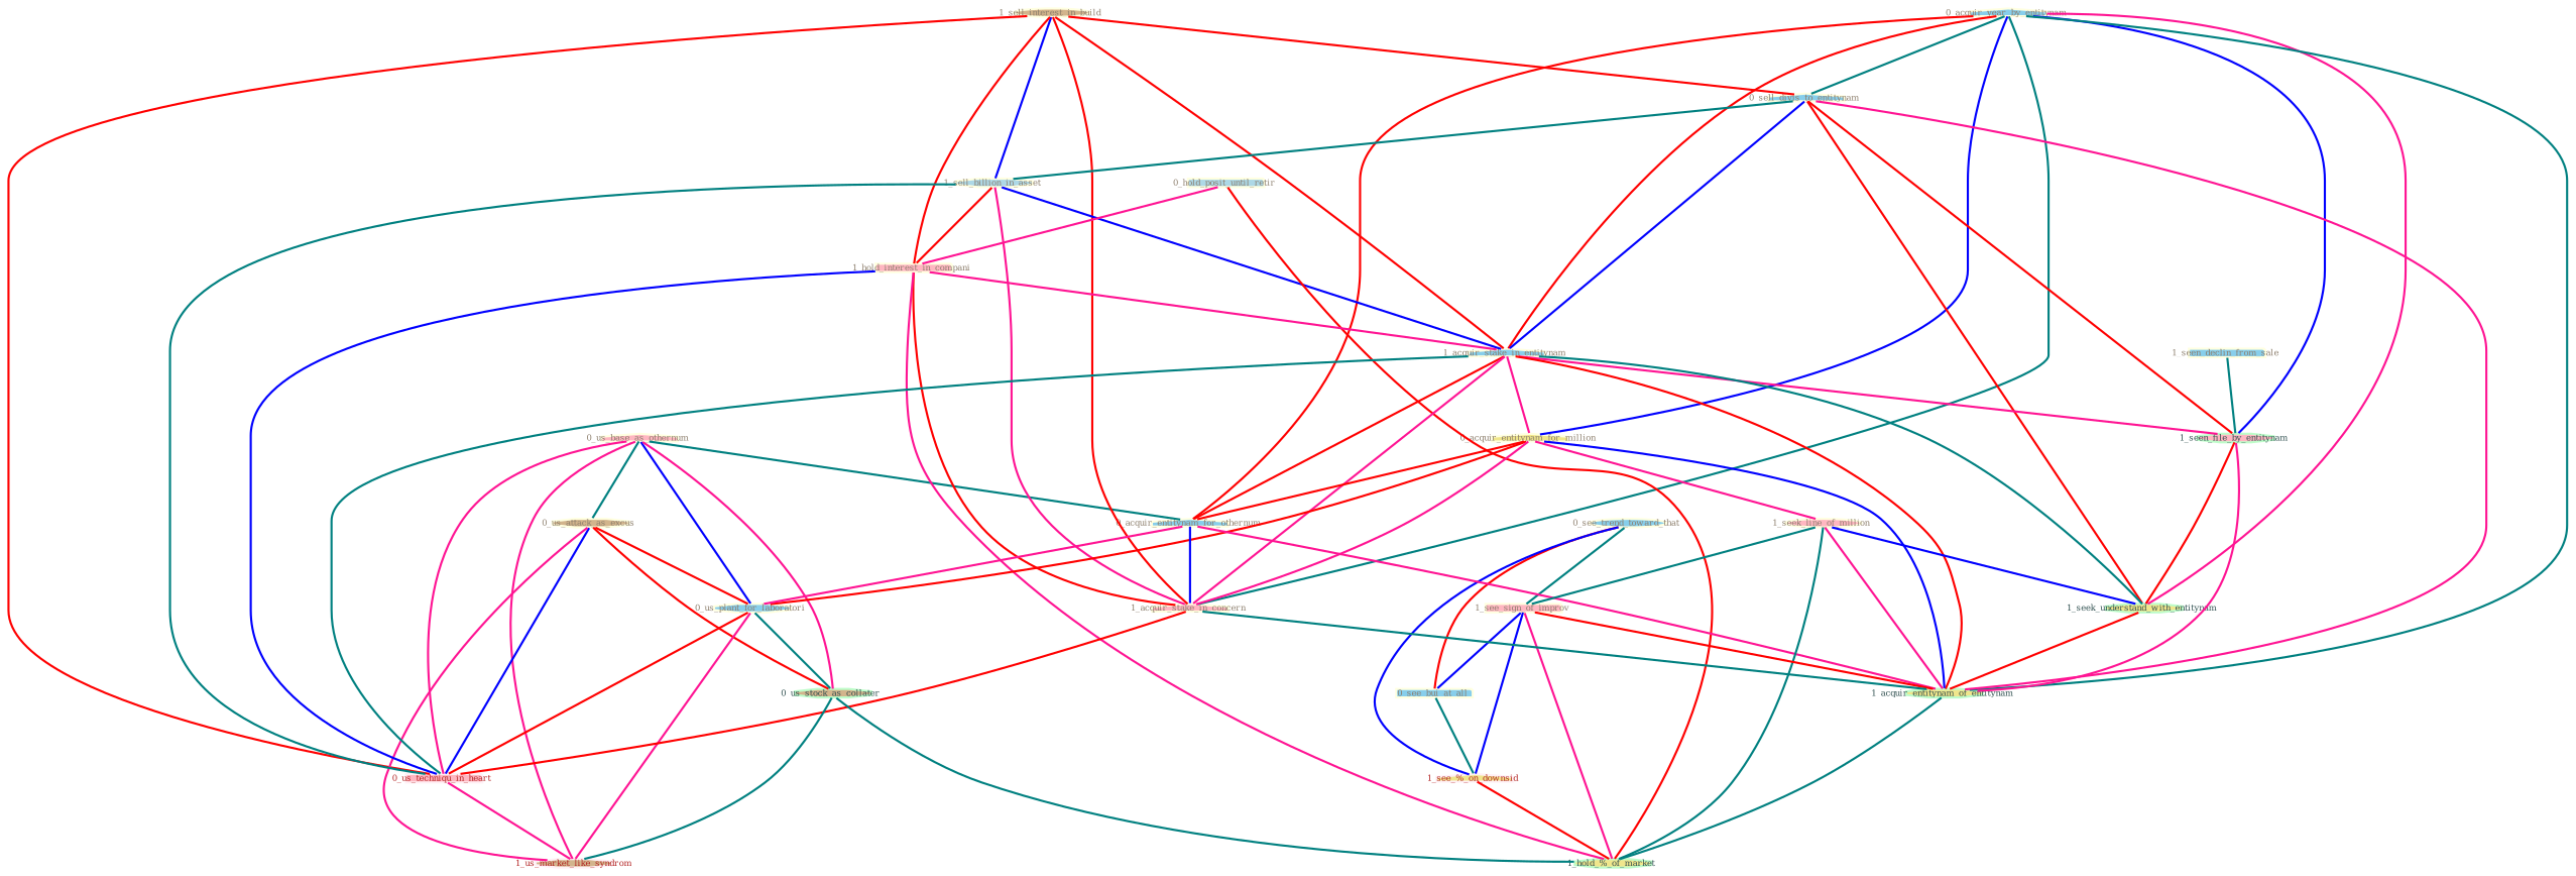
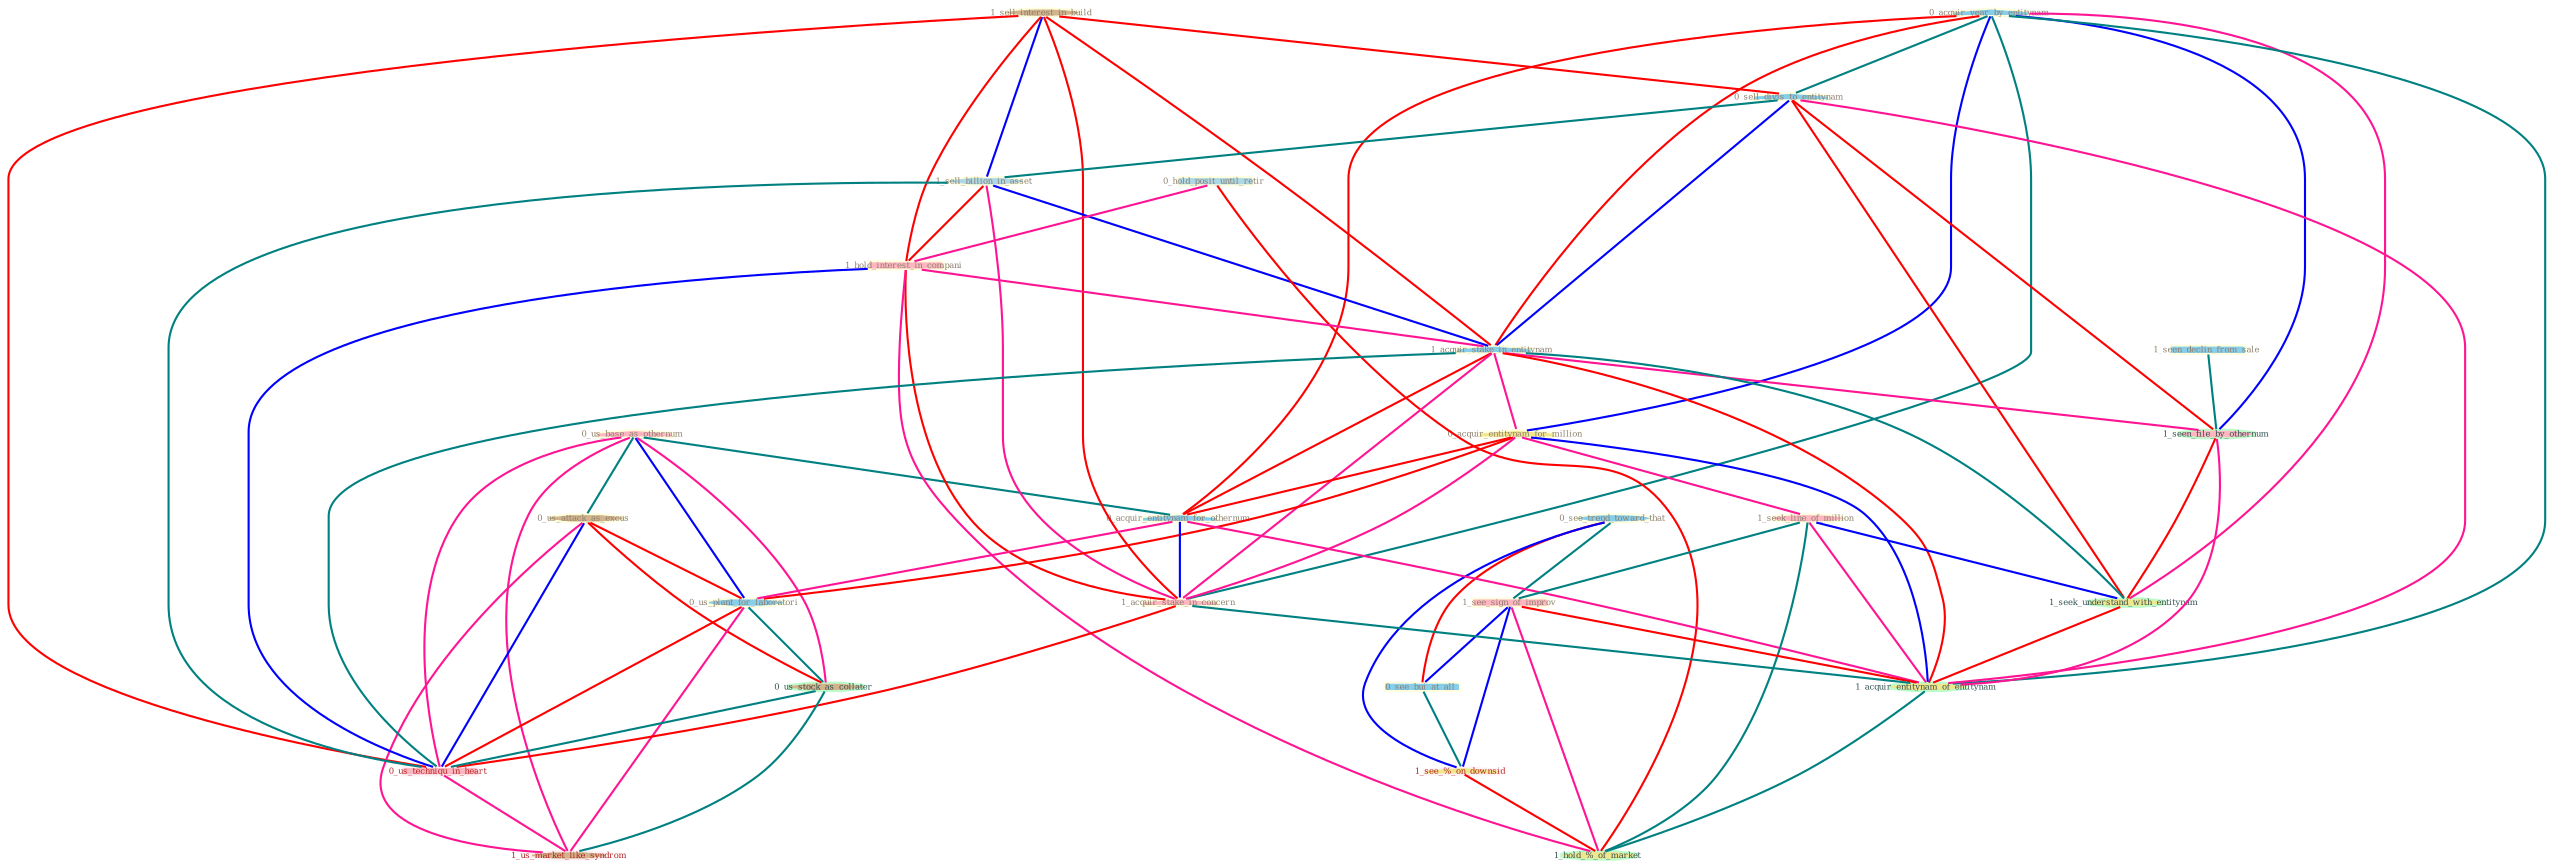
  graph {
    node [color="#ffffe0" fillcolor=skyblue fixedsize=true fontcolor="#8b7d6b" fontsize=4 shape=octagon style=filled]
    edge [color=red w=1]
    "0_us_base_as_othernum " [fillcolor=lightpink height=.06 shape=house width=.5]
    "1_sell_interest_in_build " [fillcolor=tan height=.06 shape=ellipse width=.5]
    "0_acquir_year_by_entitynam " [height=.06 shape=house width=.5]
    "0_sell_divis_to_entitynam " [height=.06 shape=house width=.5]
    "0_us_attack_as_excus " [fillcolor=tan height=.06 width=.5]
    "1_sell_billion_in_asset " [fillcolor=lightblue height=.06 width=.5]
    "0_hold_posit_until_retir " [fillcolor=lightblue height=.06 shape=note width=.5]
    "0_see_trend_toward_that " [height=.06 shape=ellipse width=.5]
    "1_hold_interest_in_compani " [fillcolor=lightpink height=.06 shape=note width=.5]
    "1_acquir_stake_in_entitynam " [height=.06 shape=house width=.5]
    "0_acquir_entitynam_for_million " [fillcolor=khaki height=.06 shape=house width=.5]
    "1_seen_declin_from_sale " [height=.06 shape=note width=.5]
    "0_acquir_entitynam_for_othernum " [height=.06 shape=house width=.5]
    "1_seek_line_of_million " [fillcolor=lightpink height=.06 shape=ellipse width=.5]
    "1_see_sign_of_improv " [fillcolor=lightpink height=.06 shape=note width=.5]
    "0_see_bui_at_all " [height=.06 shape=note width=.5]
    "0_us_plant_for_laboratori " [height=.06 width=.5]
    "1_acquir_stake_in_concern " [fillcolor=lightpink height=.06 shape=house width=.5]
    "0_us_techniqu_in_heart " [color="#fff0f5" fillcolor=lightpink fontcolor="#b22222" height=.06 shape=note width=.5]
    "1_see_%_on_downsid " [color="#fff0f5" fillcolor=khaki fontcolor="#b22222" height=.06 shape=house width=.5]
    n21 [color="#fff0f5" fillcolor=tan fontcolor="#b22222" height=.06 label="1_us_market_like_syndrom" width=.5]
    "0_us_stock_as_collater " [color="#BDFCC9" fillcolor=tan fontcolor="#2f4f4f" height=.06 width=.5]
-   "1_seen_file_by_entitynam " [color="#BDFCC9" fillcolor=lightpink fontcolor="#2f4f4f" height=.06 width=.5]
+   "1_seen_file_by_entitynam " [color="#BDFCC9" fillcolor=lightpink fontcolor="#2f4f4f" height=.06 width=.5 label="1_seen_file_by_othernum"]
    "1_seek_understand_with_entitynam " [color="#BDFCC9" fillcolor=khaki fontcolor="#2f4f4f" height=.06 width=.5]
    "1_acquir_entitynam_of_entitynam " [color="#BDFCC9" fillcolor=khaki fontcolor="#2f4f4f" height=.06 width=.5]
    "1_hold_%_of_market " [color="#BDFCC9" fillcolor=khaki fontcolor="#2f4f4f" height=.06 width=.5]
    subgraph sub_1 {
      "0_us_base_as_othernum "
      "1_sell_interest_in_build "
      "0_acquir_year_by_entitynam "
      "0_sell_divis_to_entitynam "
      "0_us_attack_as_excus "
      "1_sell_billion_in_asset "
      "0_hold_posit_until_retir "
      "0_see_trend_toward_that "
      "1_hold_interest_in_compani "
      "1_acquir_stake_in_entitynam "
      "0_acquir_entitynam_for_million "
      "1_seen_declin_from_sale "
      "0_acquir_entitynam_for_othernum "
      "1_seek_line_of_million "
      "1_see_sign_of_improv "
      "0_see_bui_at_all "
      "0_us_plant_for_laboratori "
      "1_acquir_stake_in_concern "
    }
    subgraph sub_2 {
      "0_us_techniqu_in_heart "
      "1_see_%_on_downsid "
      n21
    }
    "0_us_base_as_othernum " -- "0_us_attack_as_excus " [color=teal w=2]
    "0_us_base_as_othernum " -- "0_acquir_entitynam_for_othernum " [color=teal]
    "0_us_base_as_othernum " -- "0_us_plant_for_laboratori " [color=blue]
    "0_us_base_as_othernum " -- "0_us_techniqu_in_heart " [color=deeppink]
    "0_us_base_as_othernum " -- n21 [color=deeppink]
    "0_us_base_as_othernum " -- "0_us_stock_as_collater " [color=deeppink w=2]
    "1_sell_interest_in_build " -- "0_sell_divis_to_entitynam "
    "1_sell_interest_in_build " -- "1_sell_billion_in_asset " [color=blue w=2]
    "1_sell_interest_in_build " -- "1_hold_interest_in_compani " [w=2]
    "1_sell_interest_in_build " -- "1_acquir_stake_in_entitynam "
    "1_sell_interest_in_build " -- "1_acquir_stake_in_concern "
    "1_sell_interest_in_build " -- "0_us_techniqu_in_heart "
    "0_acquir_year_by_entitynam " -- "0_sell_divis_to_entitynam " [color=teal]
    "0_acquir_year_by_entitynam " -- "1_acquir_stake_in_entitynam " [w=2]
    "0_acquir_year_by_entitynam " -- "0_acquir_entitynam_for_million " [color=blue]
    "0_acquir_year_by_entitynam " -- "0_acquir_entitynam_for_othernum "
    "0_acquir_year_by_entitynam " -- "1_acquir_stake_in_concern " [color=teal]
    "0_acquir_year_by_entitynam " -- "1_seen_file_by_entitynam " [color=blue w=2]
    "0_acquir_year_by_entitynam " -- "1_seek_understand_with_entitynam " [color=deeppink]
    "0_acquir_year_by_entitynam " -- "1_acquir_entitynam_of_entitynam " [color=teal w=2]
    "0_sell_divis_to_entitynam " -- "1_sell_billion_in_asset " [color=teal]
    "0_sell_divis_to_entitynam " -- "1_acquir_stake_in_entitynam " [color=blue]
    "0_sell_divis_to_entitynam " -- "1_seen_file_by_entitynam "
    "0_sell_divis_to_entitynam " -- "1_seek_understand_with_entitynam "
    "0_sell_divis_to_entitynam " -- "1_acquir_entitynam_of_entitynam " [color=deeppink]
    "0_us_attack_as_excus " -- "0_us_plant_for_laboratori "
    "0_us_attack_as_excus " -- "0_us_techniqu_in_heart " [color=blue]
    "0_us_attack_as_excus " -- n21 [color=deeppink]
    "0_us_attack_as_excus " -- "0_us_stock_as_collater " [w=2]
    "1_sell_billion_in_asset " -- "1_hold_interest_in_compani "
    "1_sell_billion_in_asset " -- "1_acquir_stake_in_entitynam " [color=blue]
    "1_sell_billion_in_asset " -- "1_acquir_stake_in_concern " [color=deeppink]
    "1_sell_billion_in_asset " -- "0_us_techniqu_in_heart " [color=teal]
    "0_hold_posit_until_retir " -- "1_hold_interest_in_compani " [color=deeppink]
    "0_hold_posit_until_retir " -- "1_hold_%_of_market "
    "0_see_trend_toward_that " -- "1_see_sign_of_improv " [color=teal]
    "0_see_trend_toward_that " -- "0_see_bui_at_all "
    "0_see_trend_toward_that " -- "1_see_%_on_downsid " [color=blue]
    "1_hold_interest_in_compani " -- "1_acquir_stake_in_entitynam " [color=deeppink]
    "1_hold_interest_in_compani " -- "1_acquir_stake_in_concern "
    "1_hold_interest_in_compani " -- "0_us_techniqu_in_heart " [color=blue]
    "1_hold_interest_in_compani " -- "1_hold_%_of_market " [color=deeppink]
    "1_acquir_stake_in_entitynam " -- "0_acquir_entitynam_for_million " [color=deeppink]
    "1_acquir_stake_in_entitynam " -- "0_acquir_entitynam_for_othernum "
    "1_acquir_stake_in_entitynam " -- "1_acquir_stake_in_concern " [color=deeppink w=3]
    "1_acquir_stake_in_entitynam " -- "0_us_techniqu_in_heart " [color=teal]
    "1_acquir_stake_in_entitynam " -- "1_seen_file_by_entitynam " [color=deeppink]
    "1_acquir_stake_in_entitynam " -- "1_seek_understand_with_entitynam " [color=teal]
    "1_acquir_stake_in_entitynam " -- "1_acquir_entitynam_of_entitynam " [w=2]
    "0_acquir_entitynam_for_million " -- "0_acquir_entitynam_for_othernum " [w=3]
    "0_acquir_entitynam_for_million " -- "1_seek_line_of_million " [color=deeppink]
    "0_acquir_entitynam_for_million " -- "0_us_plant_for_laboratori "
    "0_acquir_entitynam_for_million " -- "1_acquir_stake_in_concern " [color=deeppink]
    "0_acquir_entitynam_for_million " -- "1_acquir_entitynam_of_entitynam " [color=blue w=2]
    "1_seen_declin_from_sale " -- "1_seen_file_by_entitynam " [color=teal]
    "0_acquir_entitynam_for_othernum " -- "0_us_plant_for_laboratori " [color=deeppink]
    "0_acquir_entitynam_for_othernum " -- "1_acquir_stake_in_concern " [color=blue]
    "0_acquir_entitynam_for_othernum " -- "1_acquir_entitynam_of_entitynam " [color=deeppink w=2]
    "1_seek_line_of_million " -- "1_see_sign_of_improv " [color=teal]
    "1_seek_line_of_million " -- "1_seek_understand_with_entitynam " [color=blue]
    "1_seek_line_of_million " -- "1_acquir_entitynam_of_entitynam " [color=deeppink]
    "1_seek_line_of_million " -- "1_hold_%_of_market " [color=teal]
    "1_see_sign_of_improv " -- "0_see_bui_at_all " [color=blue]
    "1_see_sign_of_improv " -- "1_see_%_on_downsid " [color=blue]
    "1_see_sign_of_improv " -- "1_acquir_entitynam_of_entitynam "
    "1_see_sign_of_improv " -- "1_hold_%_of_market " [color=deeppink]
    "0_see_bui_at_all " -- "1_see_%_on_downsid " [color=teal]
    "0_us_plant_for_laboratori " -- "0_us_techniqu_in_heart "
    "0_us_plant_for_laboratori " -- n21 [color=deeppink]
    "0_us_plant_for_laboratori " -- "0_us_stock_as_collater " [color=teal]
    "1_acquir_stake_in_concern " -- "0_us_techniqu_in_heart "
    "1_acquir_stake_in_concern " -- "1_acquir_entitynam_of_entitynam " [color=teal]
    "0_us_techniqu_in_heart " -- n21 [color=deeppink]
    "1_see_%_on_downsid " -- "1_hold_%_of_market "
-   "0_us_stock_as_collater " -- "1_hold_%_of_market " [color=teal]
+   "0_us_stock_as_collater " -- "0_us_techniqu_in_heart " [color=teal]
    "0_us_stock_as_collater " -- n21 [color=teal]
    "1_seen_file_by_entitynam " -- "1_seek_understand_with_entitynam "
    "1_seen_file_by_entitynam " -- "1_acquir_entitynam_of_entitynam " [color=deeppink]
    "1_seek_understand_with_entitynam " -- "1_acquir_entitynam_of_entitynam "
    "1_acquir_entitynam_of_entitynam " -- "1_hold_%_of_market " [color=teal]
  }
